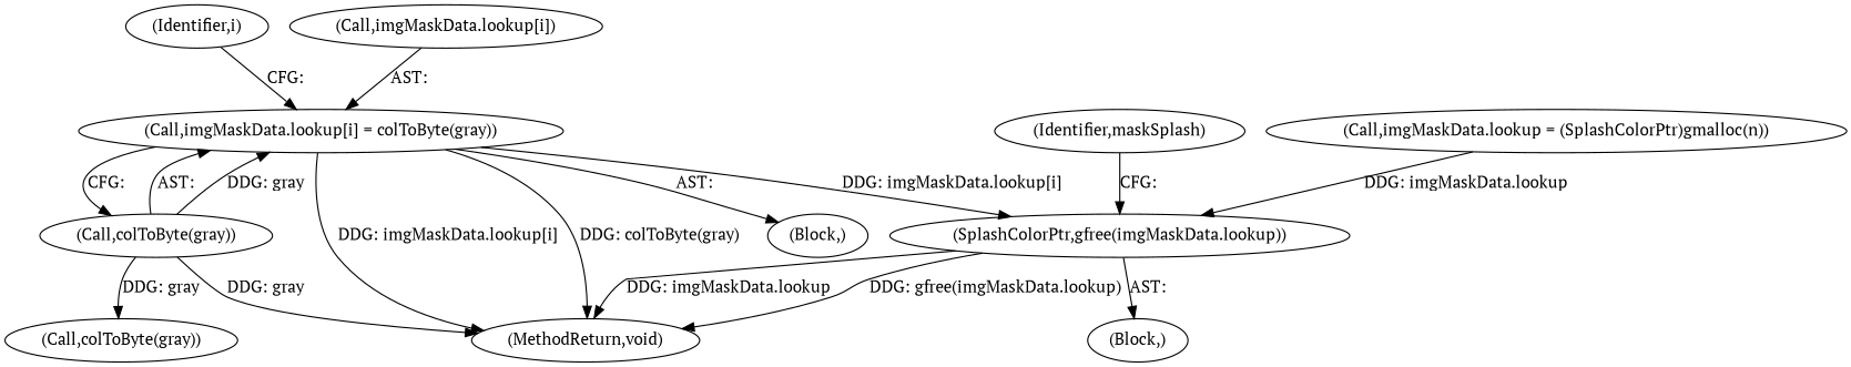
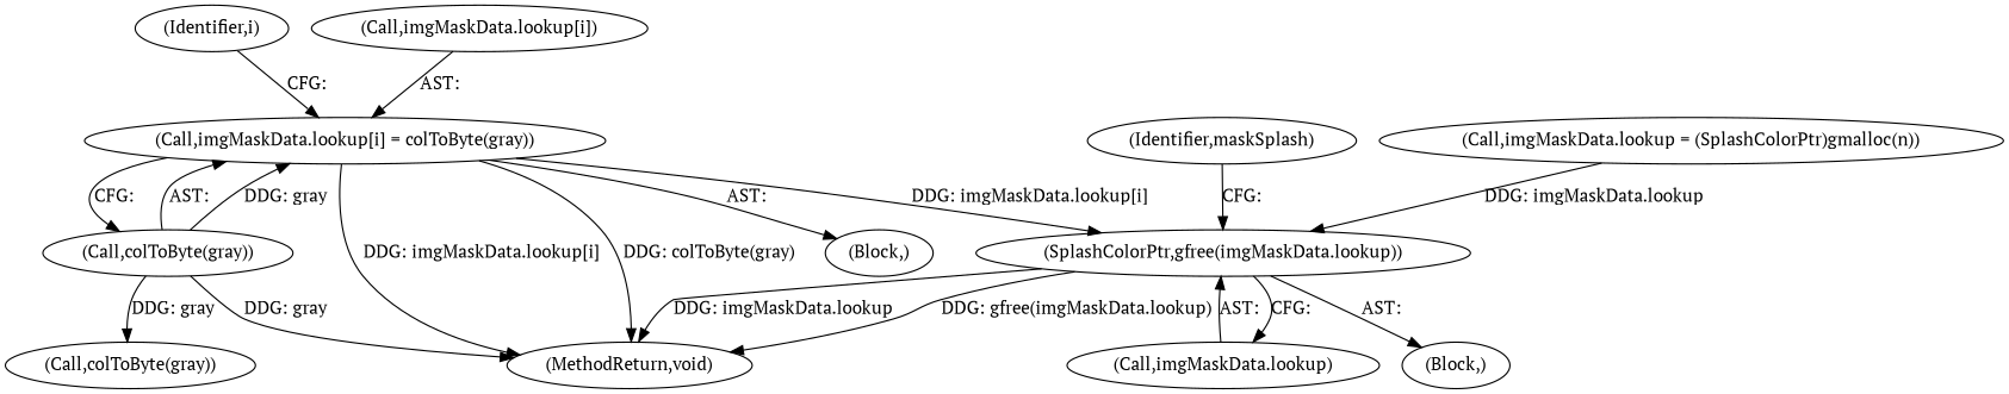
  digraph {
    fontname="PT Serif"
    node [fontname="PT Serif"]
    edge [fontname="PT Serif"]
    n1 [label="(Call,imgMaskData.lookup[i] = colToByte(gray))"]
    n2 [label="(Call,colToByte(gray))"]
    n3 [label="(SplashColorPtr,gfree(imgMaskData.lookup))"]
    n4 [label="(Block,)"]
    n5 [label="(MethodReturn,void)"]
    n6 [label="(Call,colToByte(gray))"]
    n7 [label="(Block,)"]
+   n8 [label="(Call,imgMaskData.lookup)"]
    n9 [label="(Identifier,maskSplash)"]
    n10 [label="(Identifier,i)"]
    n11 [label="(Call,imgMaskData.lookup[i])"]
    n12 [label="(Call,imgMaskData.lookup = (SplashColorPtr)gmalloc(n))"]
    n1 -> n2 [label="CFG: "]
    n1 -> n3 [label="DDG: imgMaskData.lookup[i]"]
    n1 -> n4 [label="AST: "]
    n1 -> n5 [label="DDG: imgMaskData.lookup[i]"]
    n1 -> n5 [label="DDG: colToByte(gray)"]
    n2 -> n1 [label="AST: "]
    n2 -> n1 [label="DDG: gray"]
    n2 -> n5 [label="DDG: gray"]
    n2 -> n6 [label="DDG: gray"]
    n3 -> n5 [label="DDG: imgMaskData.lookup"]
    n3 -> n5 [label="DDG: gfree(imgMaskData.lookup)"]
    n3 -> n7 [label="AST: "]
+   n3 -> n8 [label="CFG: "]
+   n8 -> n3 [label="AST: "]
    n9 -> n3 [label="CFG: "]
    n10 -> n1 [label="CFG: "]
    n11 -> n1 [label="AST: "]
    n12 -> n3 [label="DDG: imgMaskData.lookup"]
  }
